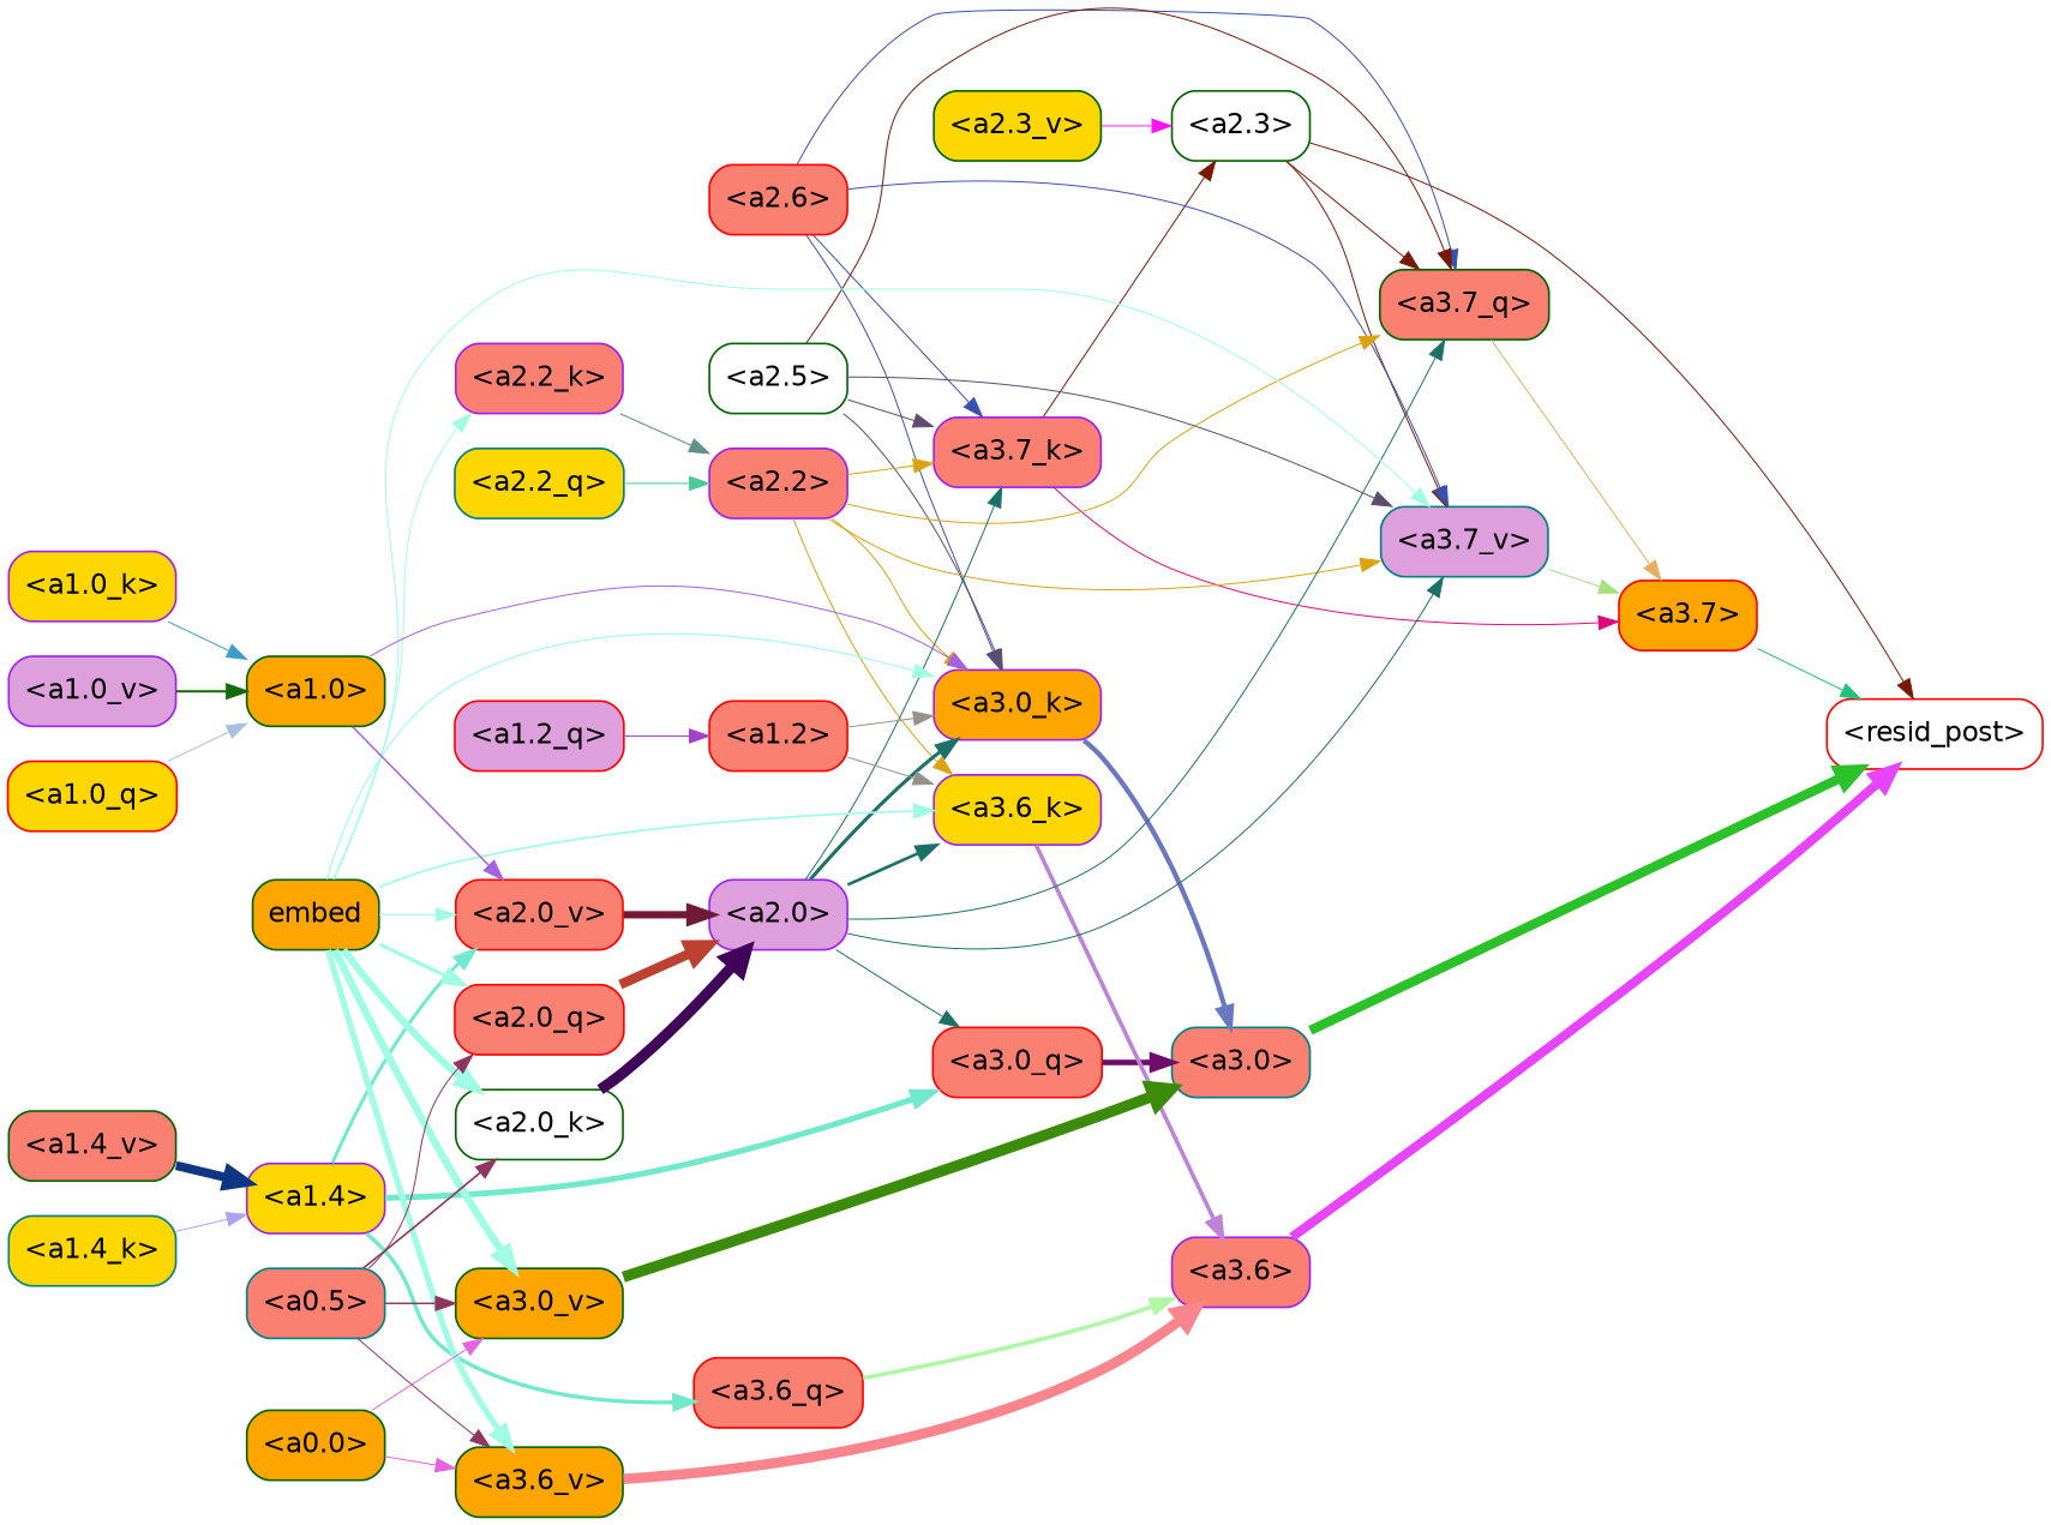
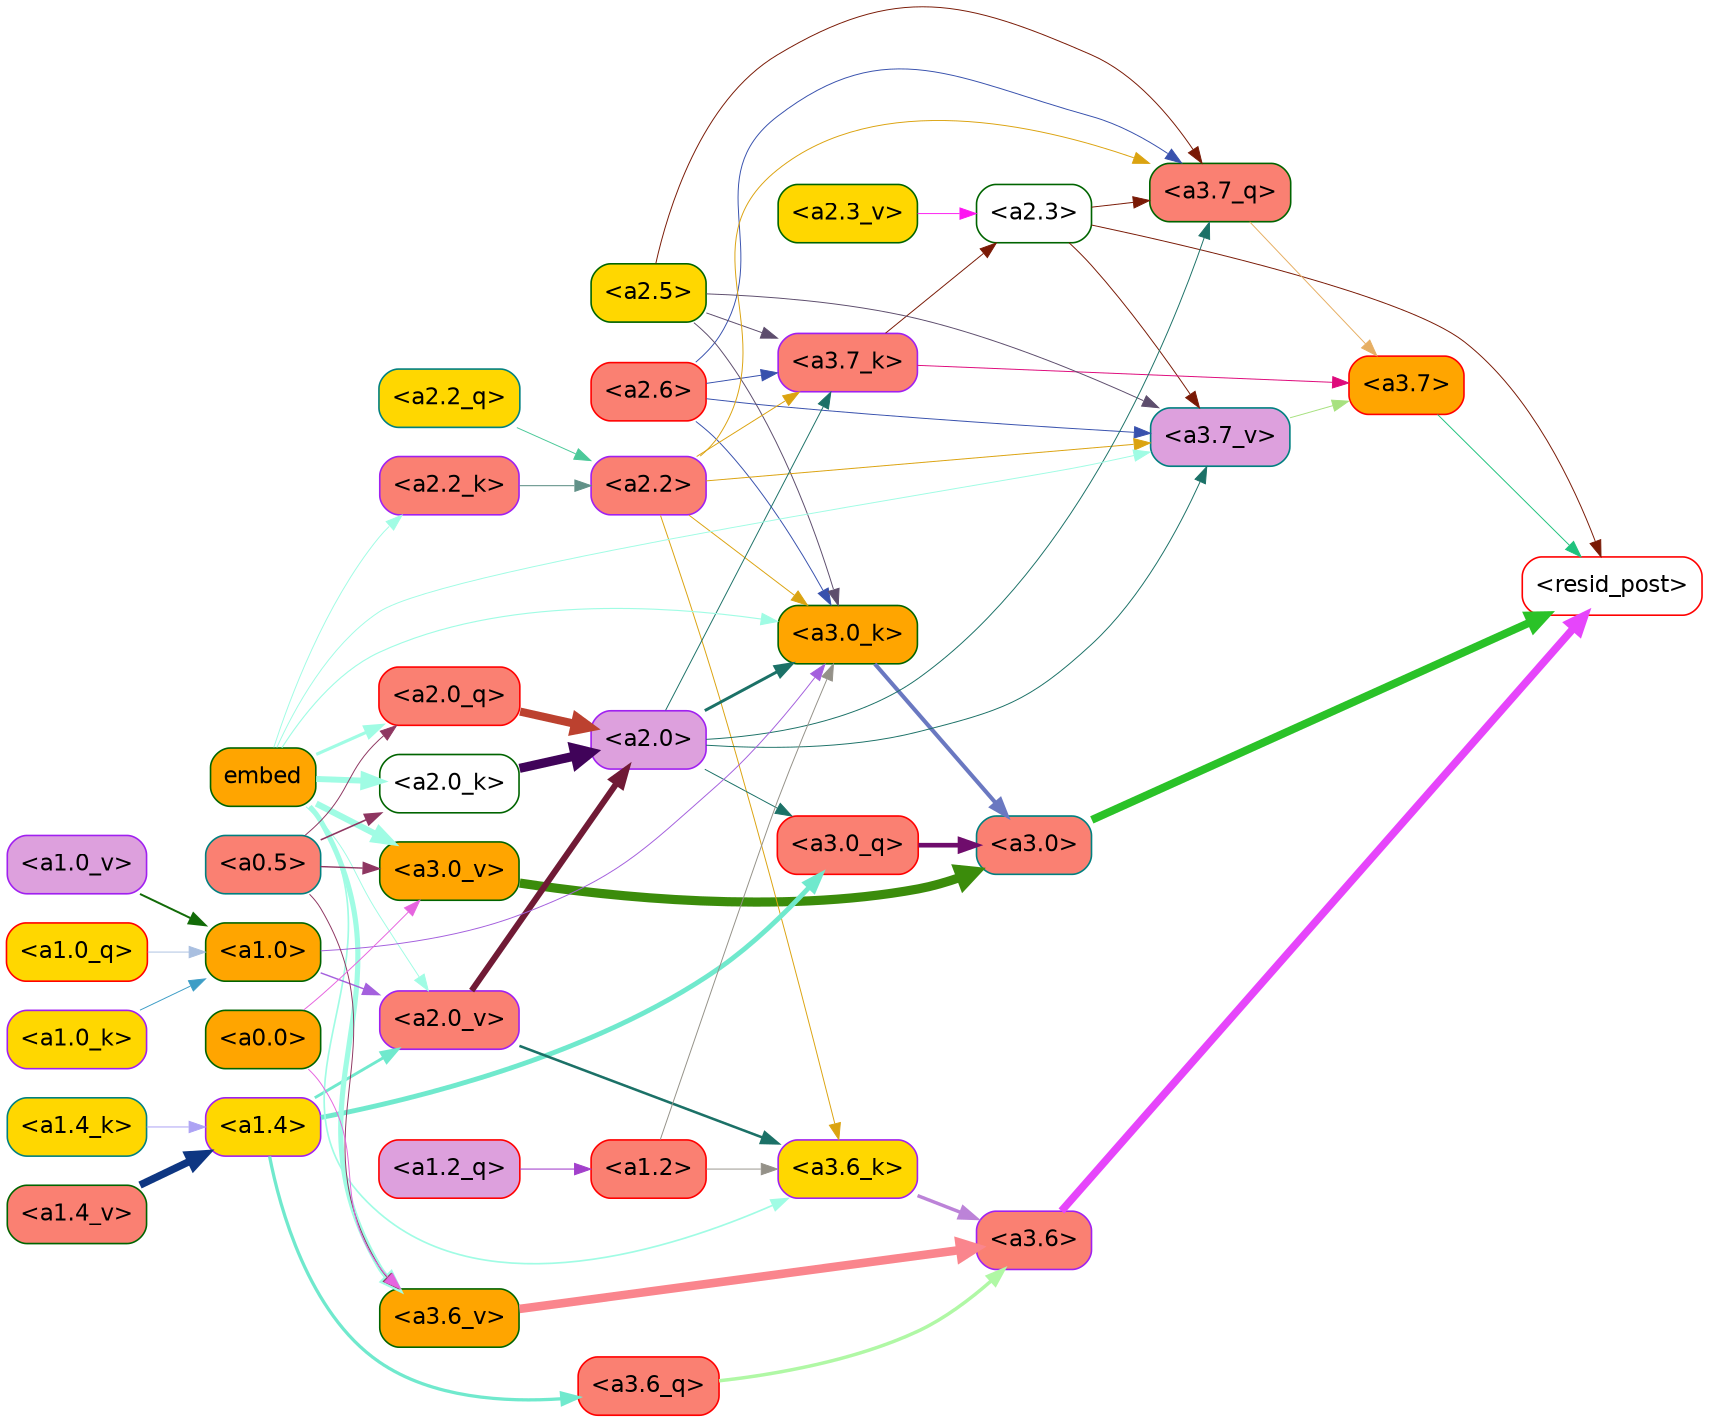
  strict digraph {
    rankdir=LR
    splines=true
    node [color=darkgreen fillcolor=salmon fontname=Helvetica shape=box style="filled, rounded"]
    edge [color="#a0fce4" penwidth=0.6]
    "<a3.7>" [color=red fillcolor=orange]
    "<resid_post>" [color=red fillcolor=white]
    "<a3.6>" [color=purple]
    "<a3.0>" [color=teal]
    "<a2.3>" [fillcolor=white]
    "<a3.7_q>"
    "<a3.7_v>" [color=teal fillcolor=plum]
    "<a3.7_k>" [color=purple]
    "<a3.6_q>" [color=red]
    "<a3.0_q>" [color=red]
    "<a3.6_k>" [color=purple fillcolor=gold]
-   "<a3.0_k>" [color=purple fillcolor=orange]
+   "<a3.0_k>" [fillcolor=orange]
    "<a3.6_v>" [fillcolor=orange]
    "<a3.0_v>" [fillcolor=orange]
    "<a2.6>" [color=red]
-   "<a2.5>" [fillcolor=white]
+   "<a2.5>" [fillcolor=gold]
    "<a2.2>" [color=purple]
    "<a2.0>" [color=purple fillcolor=plum]
    "<a1.4>" [color=purple fillcolor=gold]
-   "<a2.0_v>" [color=red]
+   "<a2.0_v>" [color=purple]
    "<a1.2>" [color=red]
    embed [fillcolor=orange]
    "<a2.0_q>" [color=red]
    "<a2.2_k>" [color=purple]
    "<a2.0_k>" [fillcolor=white]
    "<a1.0>" [fillcolor=orange]
    "<a0.5>" [color=teal]
    "<a0.0>" [fillcolor=orange]
    "<a2.2_q>" [color=teal fillcolor=gold]
    "<a2.3_v>" [fillcolor=gold]
    "<a1.2_q>" [color=red fillcolor=plum]
    "<a1.0_q>" [color=red fillcolor=gold]
    "<a1.4_k>" [color=teal fillcolor=gold]
    "<a1.0_k>" [color=purple fillcolor=gold]
    "<a1.4_v>"
    "<a1.0_v>" [color=purple fillcolor=plum]
    "<a3.7>" -> "<resid_post>" [color="#1fc27d"]
    "<a3.6>" -> "<resid_post>" [color="#e645fb" penwidth=4.751592040061951]
    "<a3.0>" -> "<resid_post>" [color="#2ac228" penwidth=4.904066681861877]
    "<a2.3>" -> "<resid_post>" [color="#791905"]
    "<a2.3>" -> "<a3.7_q>" [color="#791905"]
    "<a2.3>" -> "<a3.7_v>" [color="#791905"]
    "<a3.7_q>" -> "<a3.7>" [color="#e6ae62"]
    "<a3.7_v>" -> "<a3.7>" [color="#a7e17f"]
    "<a3.7_k>" -> "<a3.7>" [color="#de097b"]
    "<a3.7_k>" -> "<a2.3>" [color="#791905"]
    "<a3.6_q>" -> "<a3.6>" [color="#b0f8a5" penwidth=2.160832464694977]
    "<a3.0_q>" -> "<a3.0>" [color="#6f0c6c" penwidth=2.870753765106201]
    "<a3.6_k>" -> "<a3.6>" [color="#bc83d8" penwidth=2.13908451795578]
    "<a3.0_k>" -> "<a3.0>" [color="#6a78c1" penwidth=2.520303964614868]
    "<a3.6_v>" -> "<a3.6>" [color="#fa858d" penwidth=5.297133803367615]
    "<a3.0_v>" -> "<a3.0>" [color="#3b8c0b" penwidth=5.680712580680847]
    "<a2.6>" -> "<a3.7_q>" [color="#3851ad"]
    "<a2.6>" -> "<a3.7_v>" [color="#3851ad"]
    "<a2.6>" -> "<a3.7_k>" [color="#3851ad"]
    "<a2.6>" -> "<a3.0_k>" [color="#3851ad"]
    "<a2.5>" -> "<a3.7_q>" [color="#791905"]
    "<a2.5>" -> "<a3.7_v>" [color="#5d4d6d"]
    "<a2.5>" -> "<a3.7_k>" [color="#5d4d6d"]
    "<a2.5>" -> "<a3.0_k>" [color="#5d4d6d"]
    "<a2.2>" -> "<a3.7_q>" [color="#dba310"]
    "<a2.2>" -> "<a3.7_v>" [color="#dba310"]
    "<a2.2>" -> "<a3.7_k>" [color="#dba310"]
    "<a2.2>" -> "<a3.6_k>" [color="#dba310"]
    "<a2.2>" -> "<a3.0_k>" [color="#dba310"]
    "<a2.0>" -> "<a3.7_q>" [color="#1b7167"]
    "<a2.0>" -> "<a3.7_v>" [color="#1b7167"]
    "<a2.0>" -> "<a3.7_k>" [color="#1b7167"]
    "<a2.0>" -> "<a3.0_q>" [color="#1b7167"]
-   "<a2.0>" -> "<a3.6_k>" [color="#1b7167" penwidth=1.5897698998451233]
+   "<a2.0_v>" -> "<a3.6_k>" [color="#1b7167" penwidth=1.5897698998451233]
    "<a2.0>" -> "<a3.0_k>" [color="#1b7167" penwidth=1.8405593037605286]
    "<a1.4>" -> "<a3.6_q>" [color="#70e9cd" penwidth=2.0260728895664215]
    "<a1.4>" -> "<a3.0_q>" [color="#70e9cd" penwidth=3.0185627341270447]
    "<a1.4>" -> "<a2.0_v>" [color="#70e9cd" penwidth=1.7970525026321411]
    "<a2.0_v>" -> "<a2.0>" [color="#701a35" penwidth=3.781584322452545]
    "<a1.2>" -> "<a3.6_k>" [color="#949188"]
    "<a1.2>" -> "<a3.0_k>" [color="#949188"]
    embed -> "<a3.7_v>"
    embed -> "<a3.6_k>" [penwidth=1.046662151813507]
    embed -> "<a3.0_k>" [penwidth=0.6995279788970947]
    embed -> "<a3.6_v>" [penwidth=3.1840110421180725]
    embed -> "<a3.0_v>" [penwidth=3.9005755856633186]
    embed -> "<a2.0_v>"
    embed -> "<a2.0_q>" [penwidth=1.9669389724731445]
    embed -> "<a2.2_k>"
    embed -> "<a2.0_k>" [penwidth=3.6898754835128784]
    "<a2.0_q>" -> "<a2.0>" [color="#bc412f" penwidth=5.0040658712387085]
    "<a2.2_k>" -> "<a2.2>" [color="#619188" penwidth=0.6304321400821209]
    "<a2.0_k>" -> "<a2.0>" [color="#400359" penwidth=5.6445024609565735]
    "<a1.0>" -> "<a3.0_k>" [color="#a460dd"]
    "<a1.0>" -> "<a2.0_v>" [color="#a460dd" penwidth=0.8836666345596313]
    "<a0.5>" -> "<a3.6_v>" [color="#8e3661"]
    "<a0.5>" -> "<a3.0_v>" [color="#8e3661" penwidth=0.8493617177009583]
    "<a0.5>" -> "<a2.0_q>" [color="#8e3661"]
    "<a0.5>" -> "<a2.0_k>" [color="#8e3661" penwidth=0.9942188858985901]
    "<a0.0>" -> "<a3.6_v>" [color="#e664df"]
    "<a0.0>" -> "<a3.0_v>" [color="#e664df"]
    "<a2.2_q>" -> "<a2.2>" [color="#4bc999"]
    "<a2.3_v>" -> "<a2.3>" [color="#fd15f1"]
    "<a1.2_q>" -> "<a1.2>" [color="#a240cb" penwidth=0.6481351256370544]
    "<a1.0_q>" -> "<a1.0>" [color="#a9bfe0"]
    "<a1.4_k>" -> "<a1.4>" [color="#aca2f4"]
    "<a1.0_k>" -> "<a1.0>" [color="#3d9dc6"]
    "<a1.4_v>" -> "<a1.4>" [color="#0e3682" penwidth=4.602061748504639]
    "<a1.0_v>" -> "<a1.0>" [color="#126b08" penwidth=1.227757602930069]
  }
